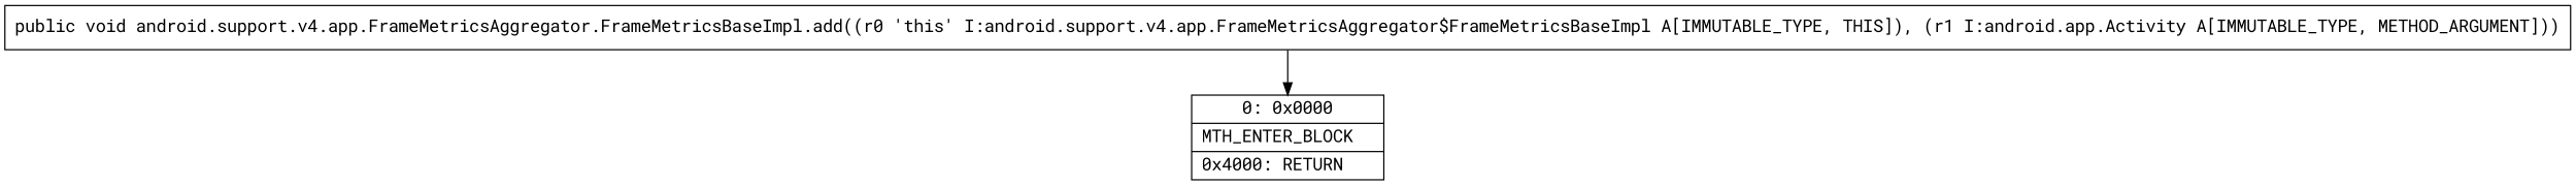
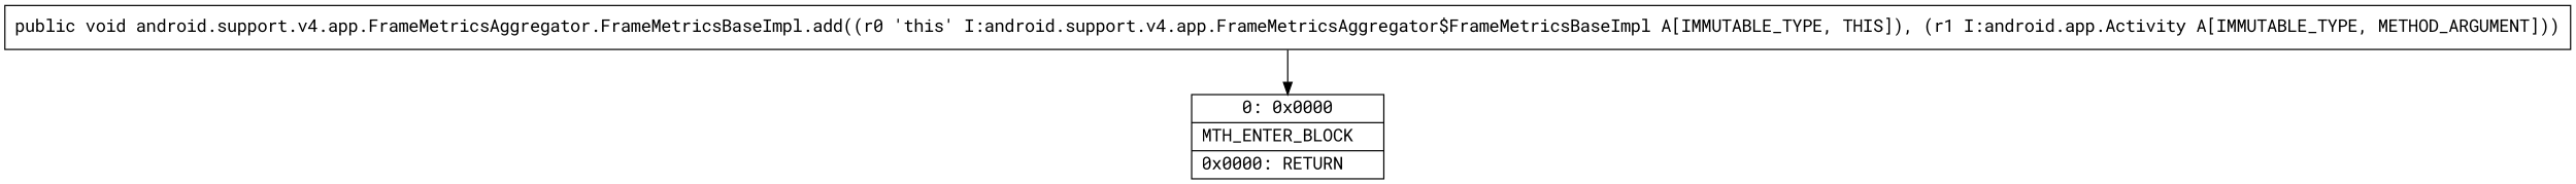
  digraph {
    fontname="Roboto Mono"
    node [shape=record fontname="Roboto Mono"]
-   n1 [label="{0\:\ 0x0000|MTH_ENTER_BLOCK\l|0x4000: RETURN   \l}"]
+   n1 [label="{0\:\ 0x0000|MTH_ENTER_BLOCK\l|0x0000: RETURN   \l}"]
    n2 [label="{public void android.support.v4.app.FrameMetricsAggregator.FrameMetricsBaseImpl.add((r0 'this' I:android.support.v4.app.FrameMetricsAggregator$FrameMetricsBaseImpl A[IMMUTABLE_TYPE, THIS]), (r1 I:android.app.Activity A[IMMUTABLE_TYPE, METHOD_ARGUMENT])) }"]
    n2 -> n1 [fontname="Roboto Mono"]
  }
